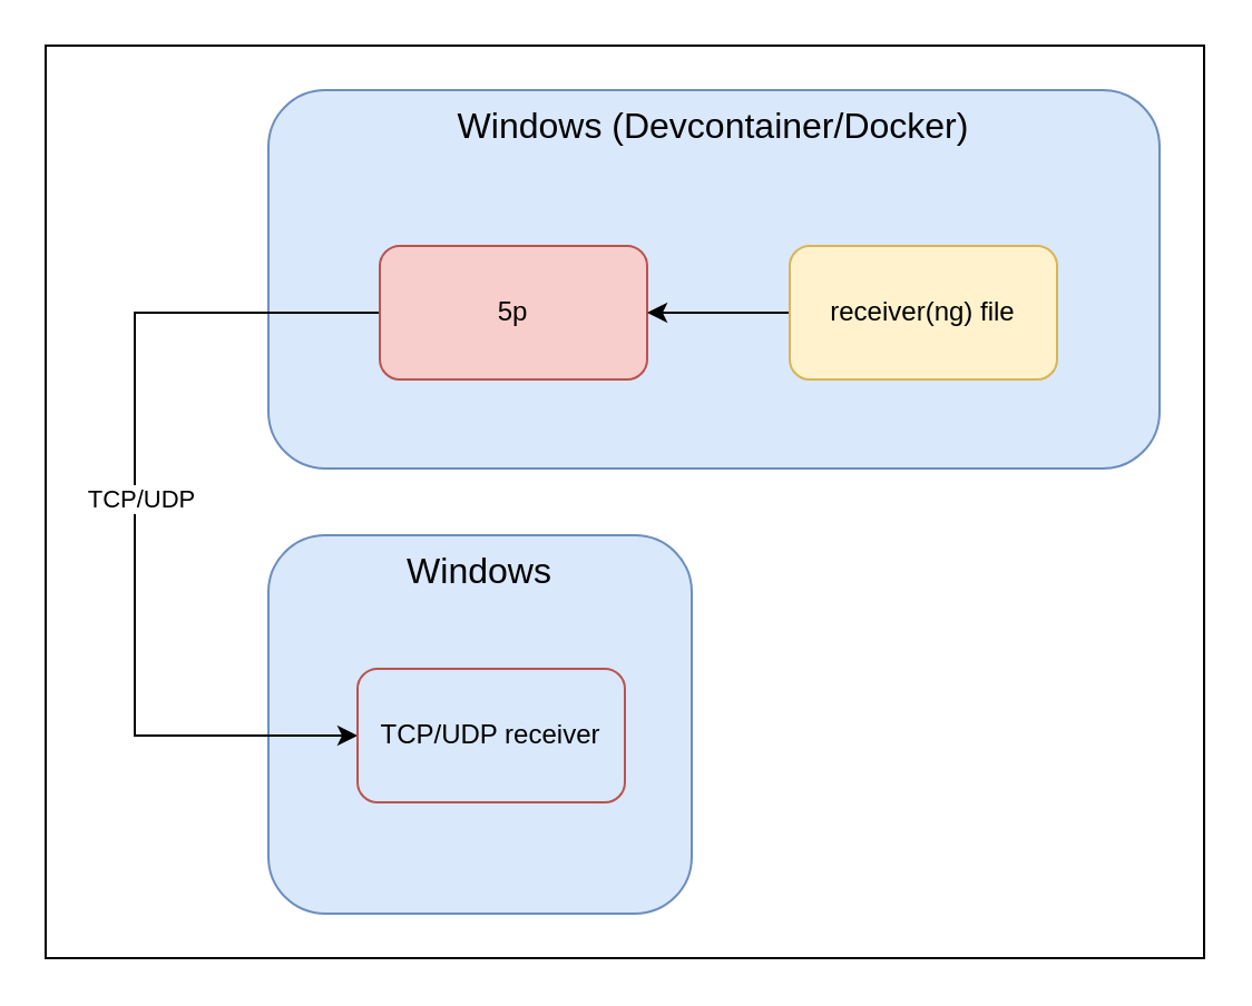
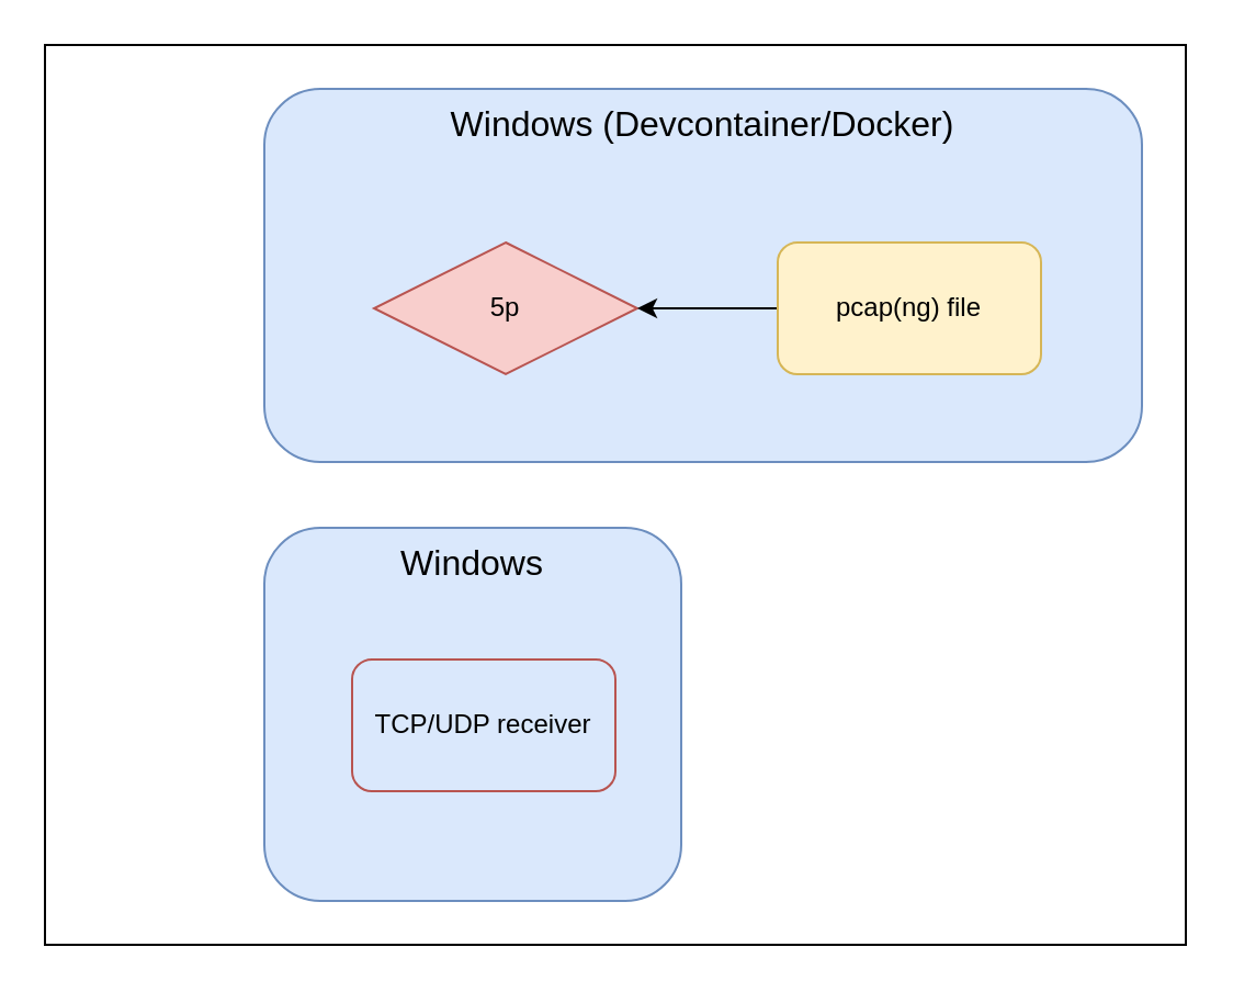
  <mxCell id="0" />
  <mxCell id="1" parent="0" />
  <mxCell id="2" value="" style="rounded=0;whiteSpace=wrap;html=1;" vertex="1" parent="1"><mxGeometry x="20" y="20" width="520" height="410" as="geometry" /></mxCell>
  <mxCell id="3" value="Windows (Devcontainer/Docker)" style="rounded=1;whiteSpace=wrap;html=1;verticalAlign=top;fontSize=16;fillColor=#dae8fc;strokeColor=#6c8ebf;" vertex="1" parent="1"><mxGeometry x="120" y="40" width="400" height="170" as="geometry" /></mxCell>
  <mxCell id="4" value="Windows" style="rounded=1;whiteSpace=wrap;html=1;verticalAlign=top;fontSize=16;fillColor=#dae8fc;strokeColor=#6c8ebf;" vertex="1" parent="1"><mxGeometry x="120" y="240" width="190" height="170" as="geometry" /></mxCell>
- <mxCell id="5" style="edgeStyle=orthogonalEdgeStyle;rounded=0;orthogonalLoop=1;jettySize=auto;html=1;entryX=0;entryY=0.5;entryDx=0;entryDy=0;" edge="1" parent="1" source="7" target="10"><mxGeometry relative="1" as="geometry"><Array as="points"><mxPoint x="60" y="140" /><mxPoint x="60" y="330" /></Array></mxGeometry></mxCell>
- <mxCell id="6" value="TCP/UDP" style="edgeLabel;html=1;align=center;verticalAlign=middle;resizable=0;points=[];" vertex="1" connectable="0" parent="5"><mxGeometry x="-0.037" y="2" relative="1" as="geometry"><mxPoint as="offset" /></mxGeometry></mxCell>
- <mxCell id="7" value="5p" style="rounded=1;whiteSpace=wrap;html=1;fillColor=#f8cecc;strokeColor=#b85450;" vertex="1" parent="1"><mxGeometry x="170" y="110" width="120" height="60" as="geometry" /></mxCell>
+ <mxCell id="7" value="5p" style="rhombus;whiteSpace=wrap;html=1;fillColor=#f8cecc;strokeColor=#b85450;" vertex="1" parent="1"><mxGeometry x="170" y="110" width="120" height="60" as="geometry" /></mxCell>
  <mxCell id="8" style="edgeStyle=orthogonalEdgeStyle;rounded=0;orthogonalLoop=1;jettySize=auto;html=1;" edge="1" parent="1" source="9" target="7"><mxGeometry relative="1" as="geometry" /></mxCell>
- <mxCell id="9" value="receiver(ng) file" style="rounded=1;whiteSpace=wrap;html=1;fillColor=#fff2cc;strokeColor=#d6b656;" vertex="1" parent="1"><mxGeometry x="354" y="110" width="120" height="60" as="geometry" /></mxCell>
+ <mxCell id="9" value="pcap(ng) file" style="rounded=1;whiteSpace=wrap;html=1;fillColor=#fff2cc;strokeColor=#d6b656;" vertex="1" parent="1"><mxGeometry x="354" y="110" width="120" height="60" as="geometry" /></mxCell>
  <mxCell id="10" value="TCP/UDP receiver" style="rounded=1;whiteSpace=wrap;html=1;fillColor=#dae8fc;strokeColor=#b85450;" vertex="1" parent="1"><mxGeometry x="160" y="300" width="120" height="60" as="geometry" /></mxCell>
